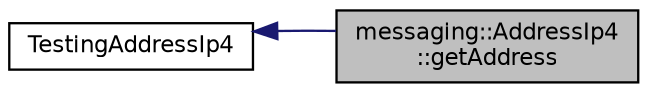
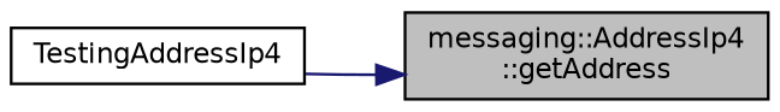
  digraph {
    rankdir=RL
    node [color=black fontname=Helvetica fontsize=10 shape=record style=filled]
    n1 [fillcolor=grey75 fontcolor=black height=0.2 label="messaging::AddressIp4\l::getAddress" width=0.4]
    n2 [fillcolor=white height=0.2 label=TestingAddressIp4 width=0.4]
-   n2 -> n1 [color=midnightblue dir=back fontname=Helvetica fontsize=10 labelfontname=Helvetica labelfontsize=10 style=solid]
+   n1 -> n2 [color=midnightblue dir=back fontname=Helvetica fontsize=10 labelfontname=Helvetica labelfontsize=10 style=solid]
  }
